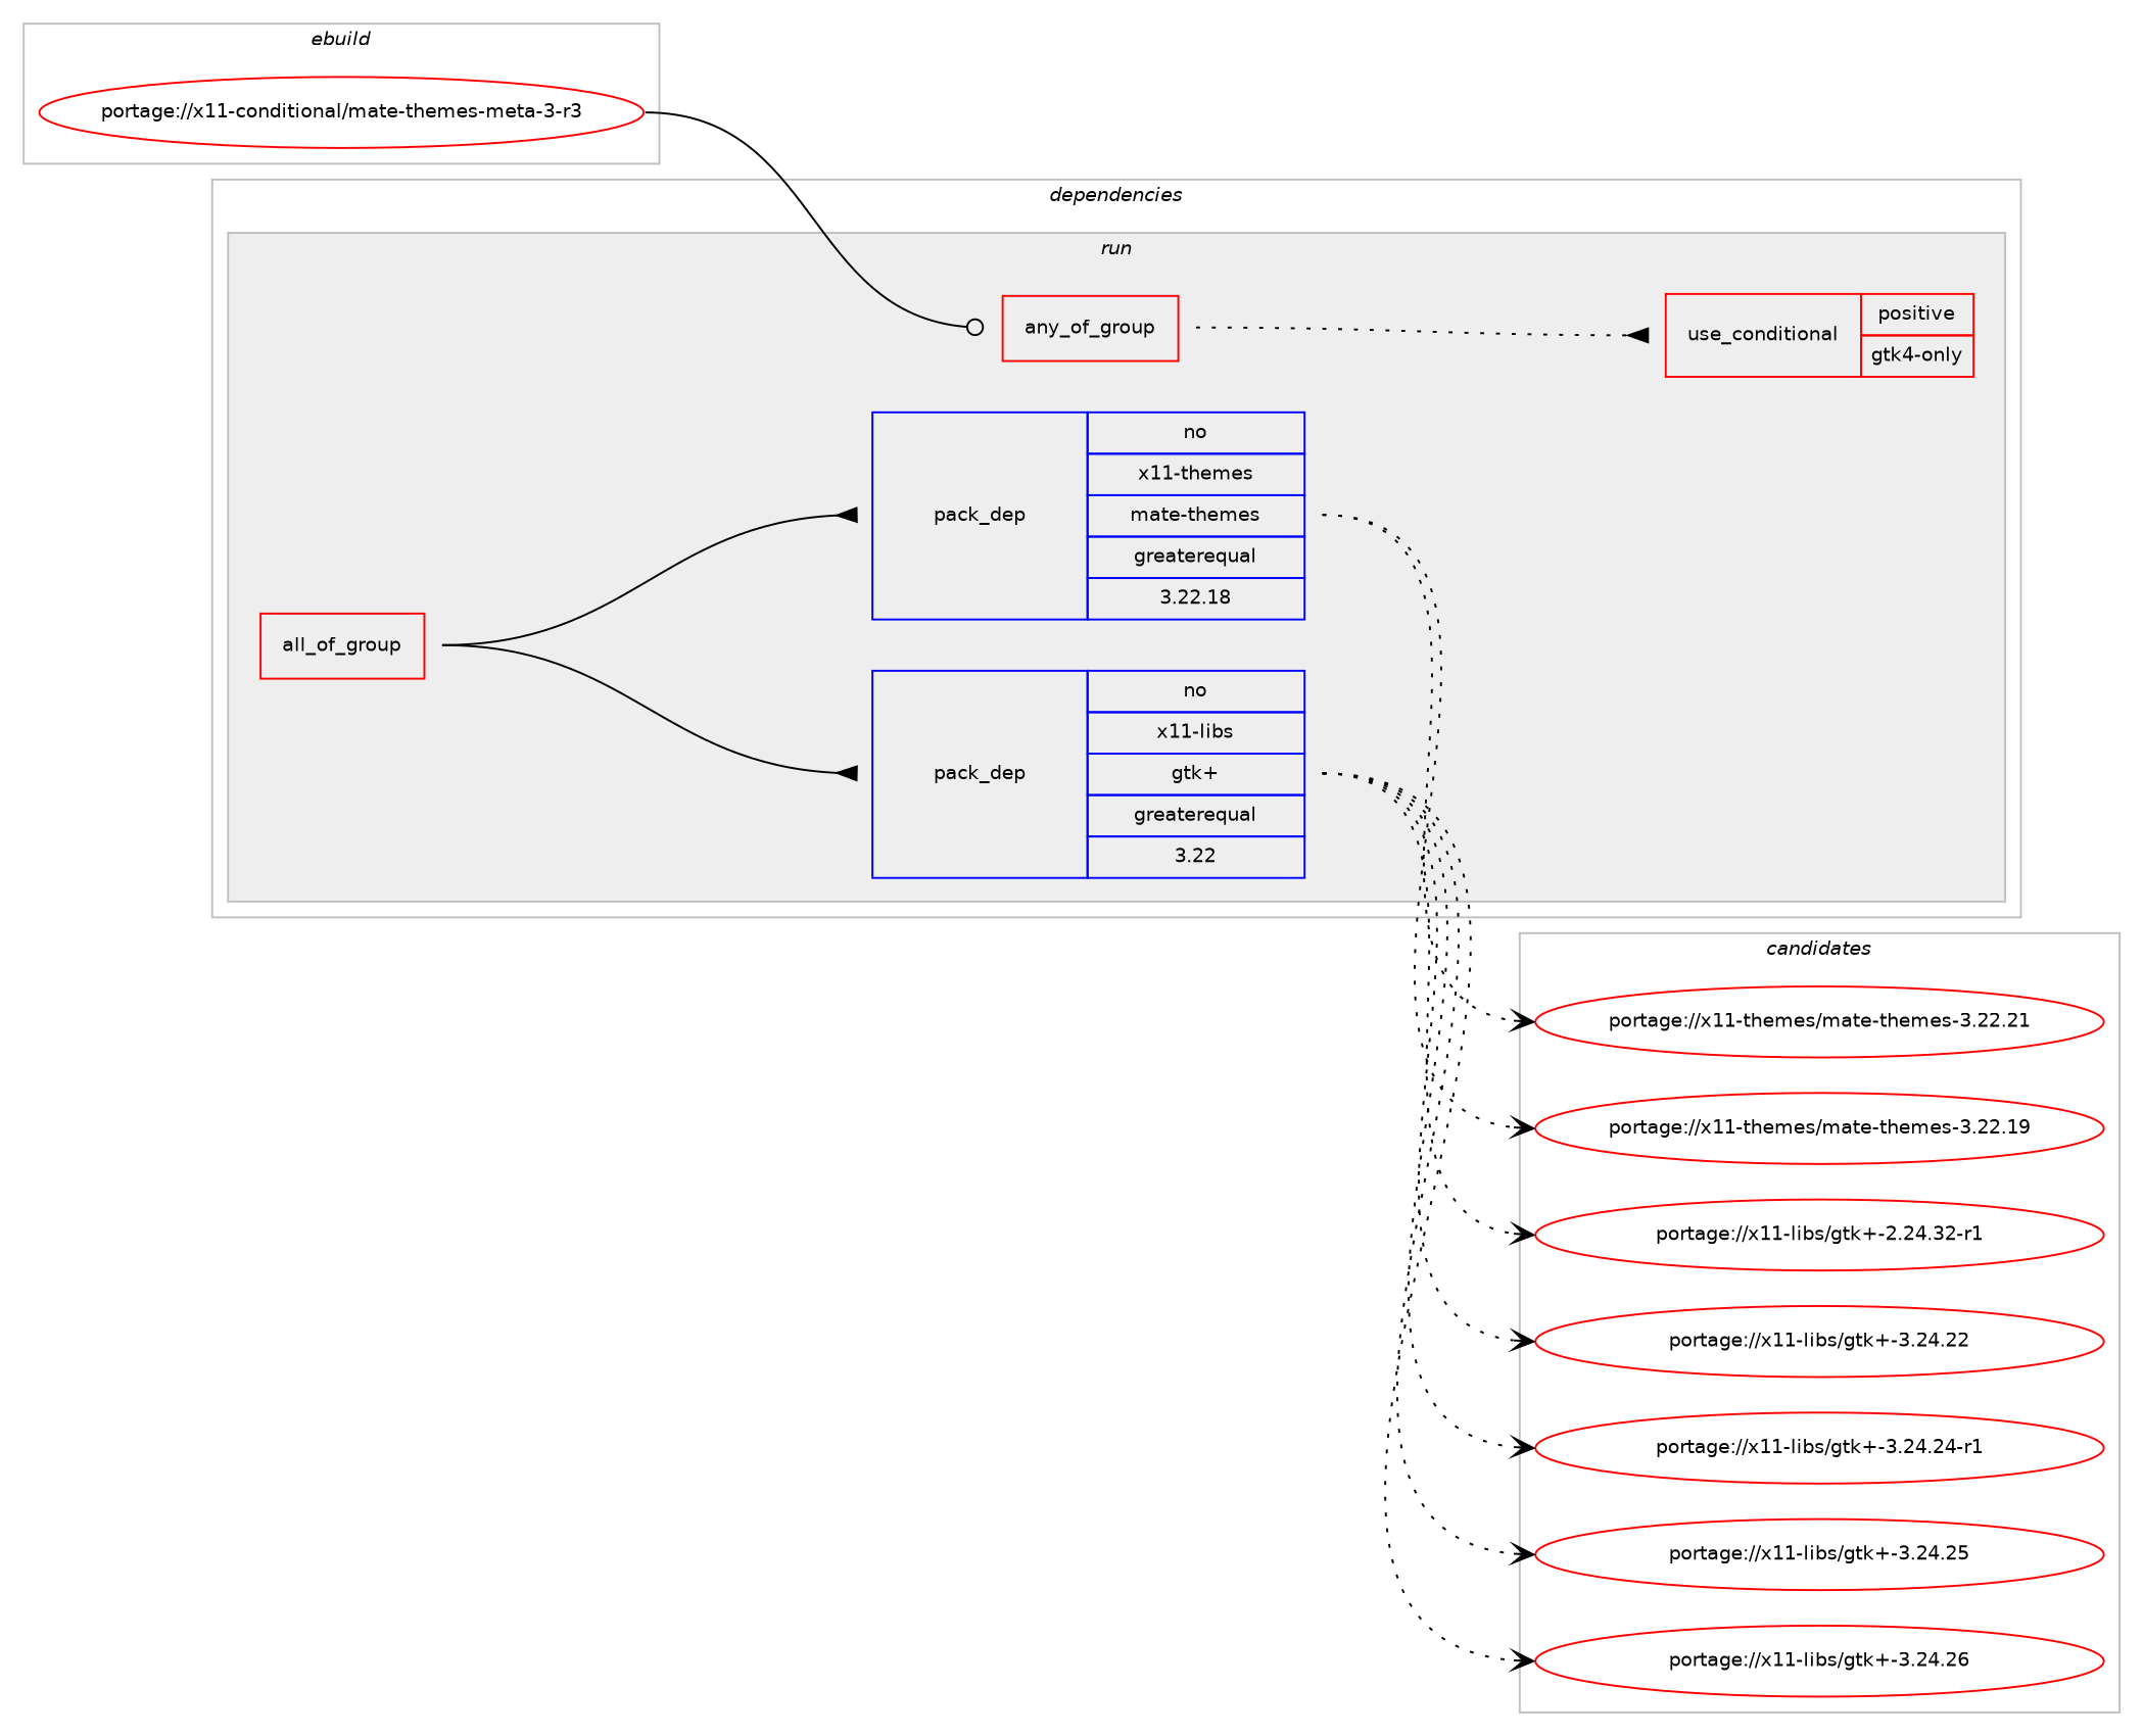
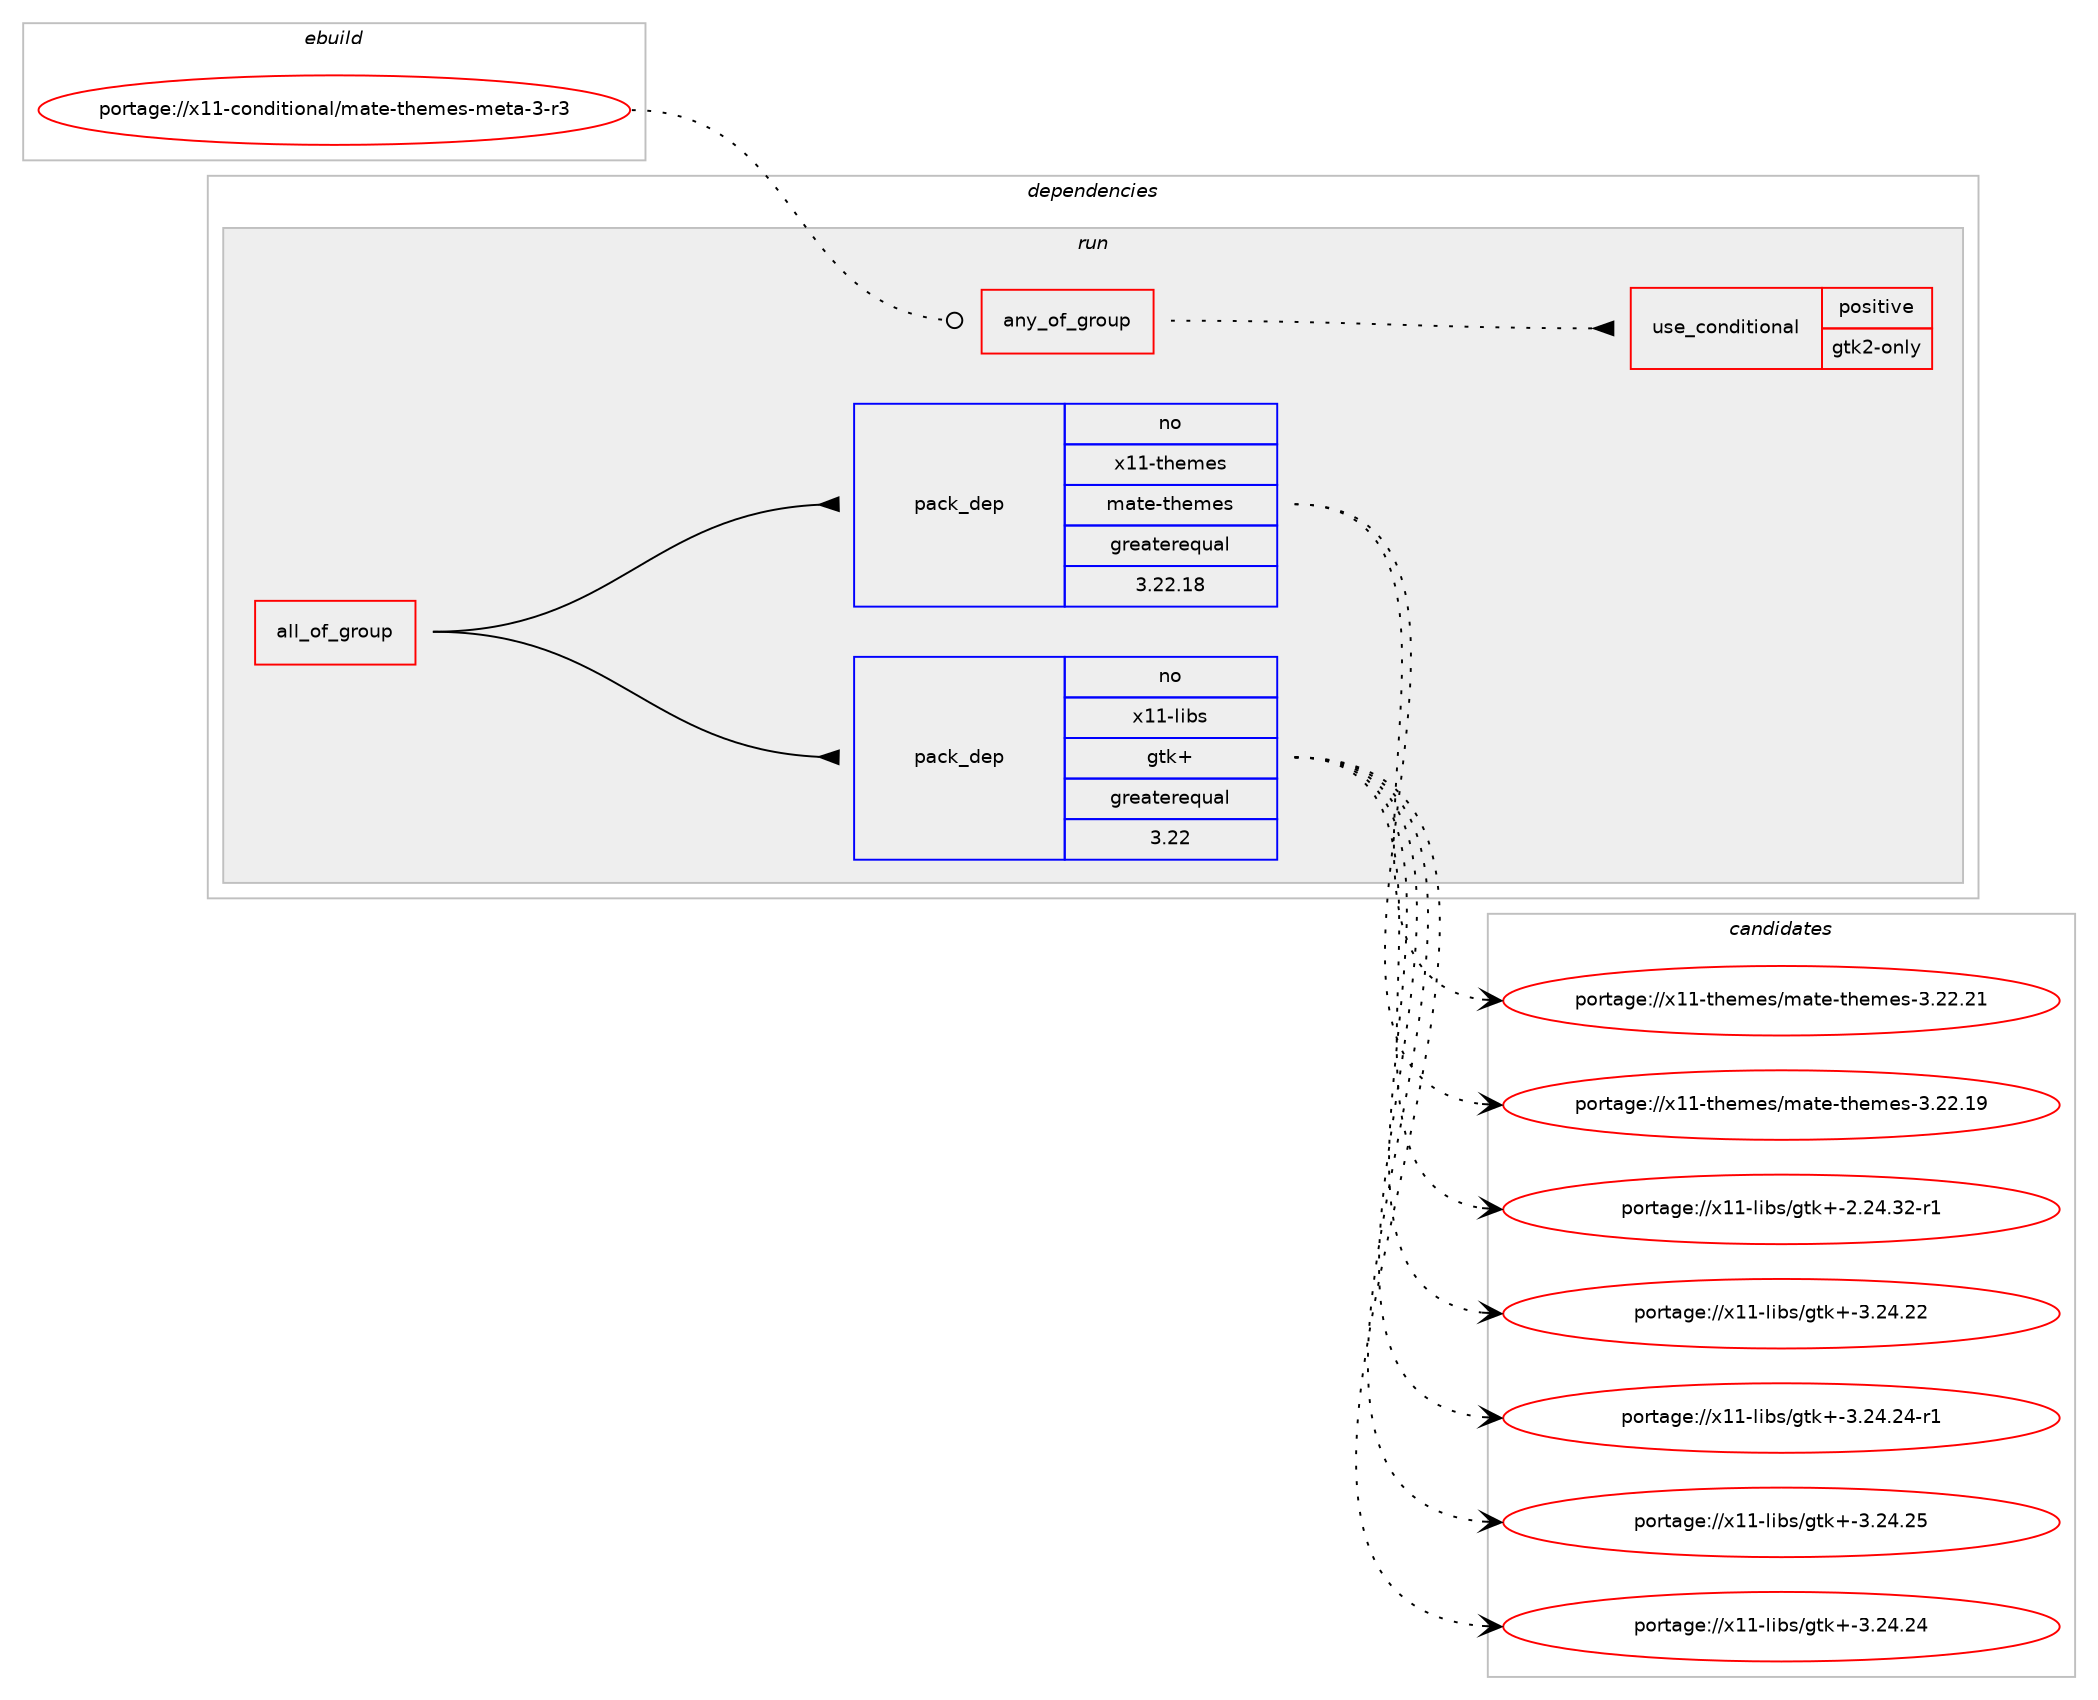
  digraph {
    compound=true
    concentrate=true
    fontname=Helvetica
    fontsize=10
    newrank=true
    rankdir=LR
    ranksep=1.5
    node [color=red fontname=Helvetica fontsize=10]
    edge [arrowhead=vee headport=w style=dotted tailport=e weight=100]
    n1 [label="portage://x11-conditional/mate-themes-meta-3-r3" width=4]
-   n2 [label=<<TABLE BORDER="0" CELLBORDER="1" CELLSPACING="0" CELLPADDING="4"><TR><TD ROWSPAN="3" CELLPADDING="10">use_conditional</TD></TR><TR><TD>positive</TD></TR><TR><TD>gtk4-only</TD></TR></TABLE>> shape=none]
+   n2 [label=<<TABLE BORDER="0" CELLBORDER="1" CELLSPACING="0" CELLPADDING="4"><TR><TD ROWSPAN="3" CELLPADDING="10">use_conditional</TD></TR><TR><TD>positive</TD></TR><TR><TD>gtk2-only</TD></TR></TABLE>> shape=none]
    n3 [color=blue label=<<TABLE BORDER="0" CELLBORDER="1" CELLSPACING="0" CELLPADDING="4" WIDTH="220"><TR><TD ROWSPAN="6" CELLPADDING="30">pack_dep</TD></TR><TR><TD WIDTH="110">no</TD></TR><TR><TD>x11-libs</TD></TR><TR><TD>gtk+</TD></TR><TR><TD>greaterequal</TD></TR><TR><TD>3.22</TD></TR></TABLE>> shape=none]
    n4 [color=blue label=<<TABLE BORDER="0" CELLBORDER="1" CELLSPACING="0" CELLPADDING="4" WIDTH="220"><TR><TD ROWSPAN="6" CELLPADDING="30">pack_dep</TD></TR><TR><TD WIDTH="110">no</TD></TR><TR><TD>x11-themes</TD></TR><TR><TD>mate-themes</TD></TR><TR><TD>greaterequal</TD></TR><TR><TD>3.22.18</TD></TR></TABLE>> shape=none]
    n5 [label=<<TABLE BORDER="0" CELLBORDER="1" CELLSPACING="0" CELLPADDING="4"><TR><TD CELLPADDING="10">all_of_group</TD></TR></TABLE>> shape=none]
    n6 [label=<<TABLE BORDER="0" CELLBORDER="1" CELLSPACING="0" CELLPADDING="4"><TR><TD CELLPADDING="10">any_of_group</TD></TR></TABLE>> shape=none]
    n7 [label="portage://x11-libs/gtk+-2.24.32-r1" width=4]
    n8 [label="portage://x11-libs/gtk+-3.24.22" width=4]
    n9 [label="portage://x11-libs/gtk+-3.24.24-r1" width=4]
    n10 [label="portage://x11-libs/gtk+-3.24.25" width=4]
-   n11 [label="portage://x11-libs/gtk+-3.24.26" width=4]
+   n11 [label="portage://x11-libs/gtk+-3.24.24" width=4]
    n12 [label="portage://x11-themes/mate-themes-3.22.19" width=4]
    n13 [label="portage://x11-themes/mate-themes-3.22.21" width=4]
    subgraph cluster_1 {
      color=gray
      label=<<i>ebuild</i>>
      rank=same
      n1
    }
    subgraph cluster_2 {
      color=gray
      label=<<i>dependencies</i>>
      subgraph cluster_3 {
        color=gray
        fillcolor="#eeeeee"
        label=<<i>compile</i>>
        style=filled
      }
      subgraph cluster_4 {
        color=gray
        fillcolor="#eeeeee"
        label=<<i>compile and run</i>>
        style=filled
      }
      subgraph cluster_5 {
        color=gray
        fillcolor="#eeeeee"
        label=<<i>run</i>>
        style=filled
        subgraph sub_6 {
          color=gray
          fillcolor="#eeeeee"
          label=<<i>run</i>>
          style=filled
          n6
          subgraph sub_7 {
            color=gray
            fillcolor="#eeeeee"
            label=<<i>run</i>>
            style=filled
            n2
          }
          subgraph sub_8 {
            color=gray
            fillcolor="#eeeeee"
            label=<<i>run</i>>
            style=filled
            n5
            subgraph sub_9 {
              color=gray
              fillcolor="#eeeeee"
              label=<<i>run</i>>
              style=filled
              n3
            }
            subgraph sub_10 {
              color=gray
              fillcolor="#eeeeee"
              label=<<i>run</i>>
              style=filled
              n4
            }
          }
        }
      }
    }
    subgraph cluster_11 {
      color=gray
      label=<<i>candidates</i>>
      rank=same
      subgraph sub_12 {
        color=black
        label=<<i>candidates</i>>
        nodesep=1
        rank=same
        n7
        n8
        n9
        n10
        n11
      }
      subgraph sub_13 {
        color=black
        label=<<i>candidates</i>>
        nodesep=1
        rank=same
        n12
        n13
      }
    }
-   n1 -> n6 [arrowhead=odot style=solid weight=20]
+   n1 -> n6 [arrowhead=odot weight=20]
    n3 -> n7
    n3 -> n8
    n3 -> n9
    n3 -> n10
    n3 -> n11
    n4 -> n12
    n4 -> n13
    n5 -> n3 [arrowhead=inv style=solid weight=20]
    n5 -> n4 [arrowhead=inv style=solid weight=20]
    n6 -> n2 [arrowhead=inv weight=20]
  }
